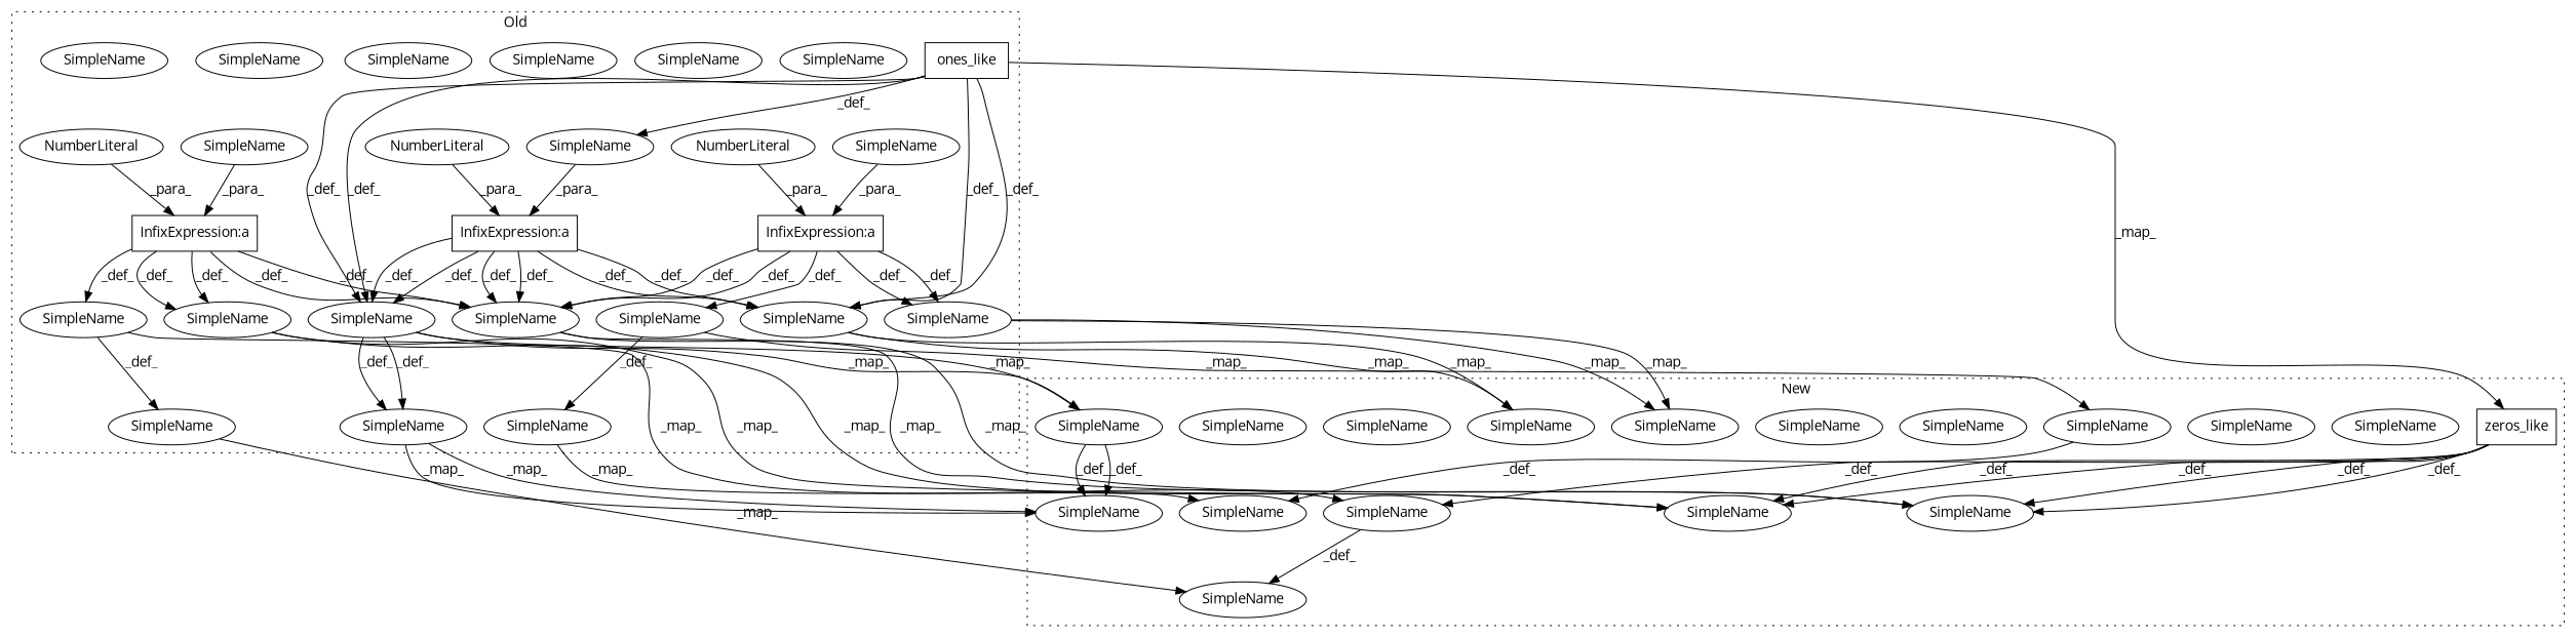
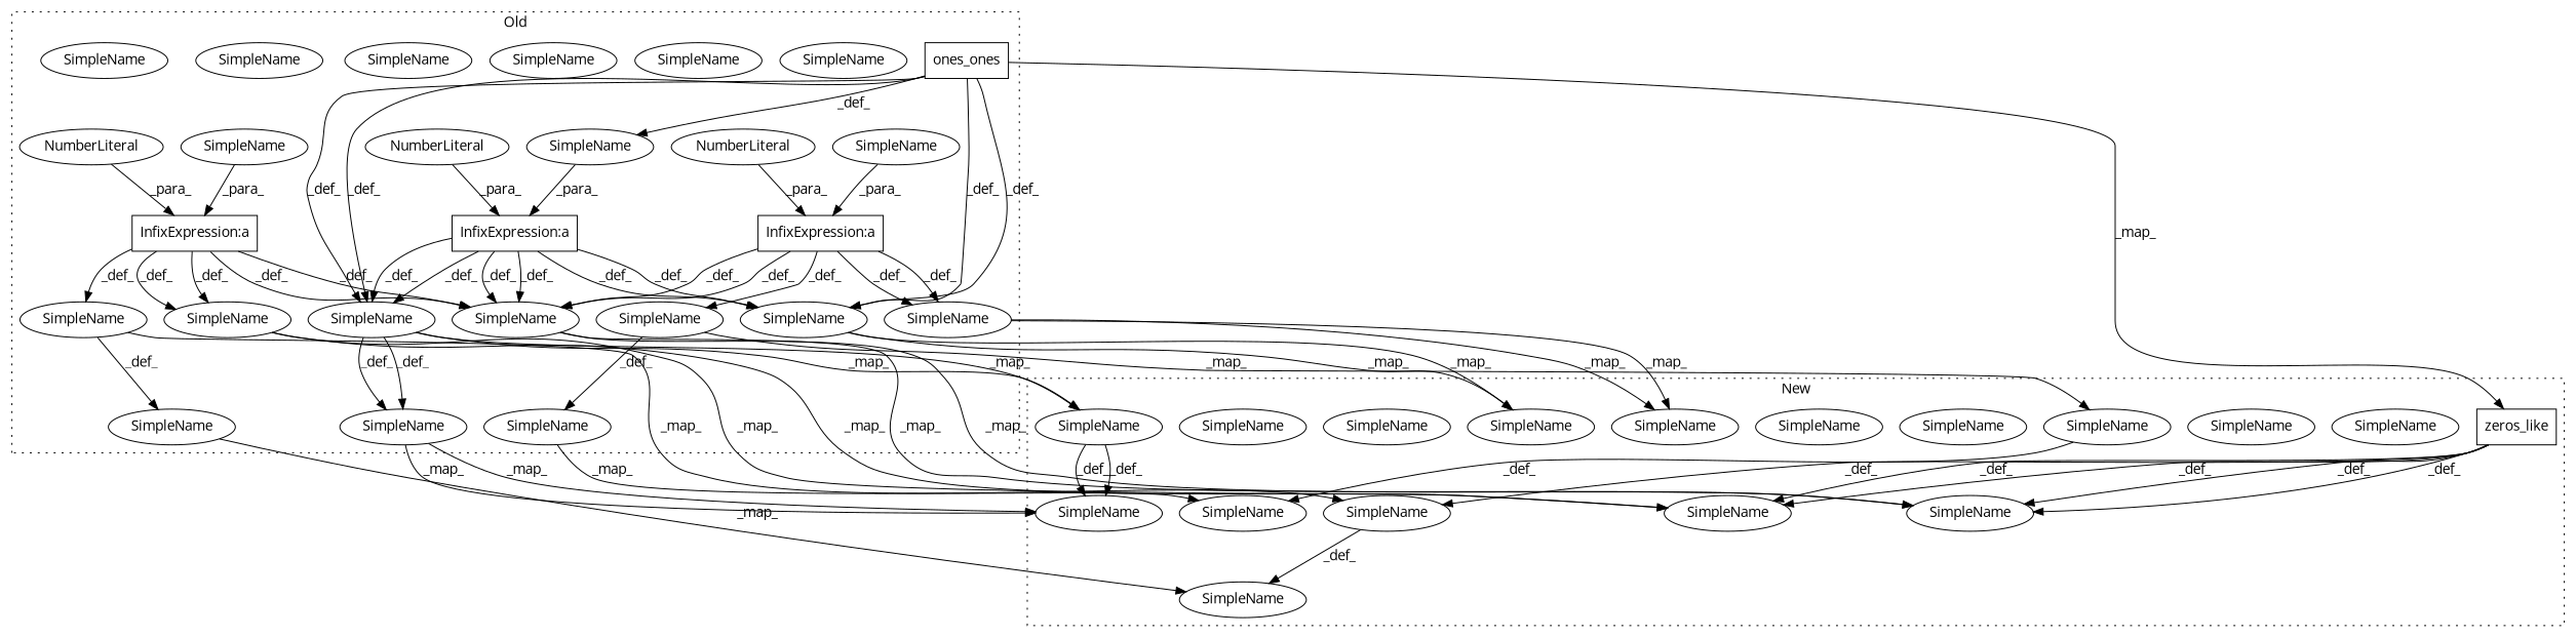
  digraph {
    fontname="Open Sans"
    node [a=42 l=3 shape=ellipse fontname="Open Sans"]
    edge [fontname="Open Sans"]
-   n1 [a=32 l="10,1" label=ones_like s="6245,6259" shape=box]
+   n1 [a=32 l="10,1" label=ones_ones s="6245,6259" shape=box]
    n2 [l=7 label=SimpleName s=11011]
    n3 [l=7 label=SimpleName s=11011]
    n4 [label=SimpleName l=""]
    n5 [a=27 label="InfixExpression:a" s=6260 shape=box]
    n6 [a=34 label=NumberLiteral s=6263]
    n7 [label=SimpleName s=10892]
    n8 [label=SimpleName s=10892]
    n9 [label=SimpleName s=10606]
    n10 [label=SimpleName s=10624]
    n11 [a=27 label="InfixExpression:a" s=5873 shape=box]
    n12 [a=34 label=NumberLiteral s=5876]
    n13 [a=27 label="InfixExpression:a" s=5481 shape=box]
    n14 [a=34 label=NumberLiteral s=5484]
    n15 [label=SimpleName s=10910]
    n16 [label=SimpleName s=10910]
    n17 [l=8 label=SimpleName s=10144]
    n18 [l=8 label=SimpleName s=10144]
    n19 [label=SimpleName s=10315]
    n20 [label=SimpleName s=10333]
    n21 [l=8 label=SimpleName s=10438]
    n22 [l=8 label=SimpleName s=10438]
    n23 [l=8 label=SimpleName s=10723]
    n24 [l=8 label=SimpleName s=10723]
    n25 [label=SimpleName l=""]
    n26 [label=SimpleName l=""]
    n27 [a=32 l="11,1" label=zeros_like s="5850,5865" shape=box]
    n28 [l=7 label=SimpleName s=10983]
    n29 [l=7 label=SimpleName s=10983]
    n30 [label=SimpleName s=10864]
    n31 [label=SimpleName s=10864]
    n32 [label=SimpleName s=10578]
    n33 [label=SimpleName s=10596]
    n34 [label=SimpleName s=10882]
    n35 [label=SimpleName s=10882]
    n36 [l=8 label=SimpleName s=10116]
    n37 [l=8 label=SimpleName s=10116]
    n38 [label=SimpleName s=10287]
    n39 [label=SimpleName s=10305]
    n40 [l=8 label=SimpleName s=10410]
    n41 [l=8 label=SimpleName s=10410]
    n42 [l=8 label=SimpleName s=10695]
    n43 [l=8 label=SimpleName s=10695]
    subgraph cluster_1 {
      label=Old
      style=dotted
      n1
      n2
      n3
      n4
      n5
      n6
      n7
      n8
      n9
      n10
      n11
      n12
      n13
      n14
      n15
      n16
      n17
      n18
      n19
      n20
      n21
      n22
      n23
      n24
      n25
      n26
    }
    subgraph cluster_2 {
      label=New
      style=dotted
      n27
      n28
      n29
      n30
      n31
      n32
      n33
      n34
      n35
      n36
      n37
      n38
      n39
      n40
      n41
      n42
      n43
    }
    n1 -> n4 [label=_def_]
    n1 -> n8 [label=_def_]
    n1 -> n8 [label=_def_]
    n1 -> n24 [label=_def_]
    n1 -> n24 [label=_def_]
    n1 -> n27 [label=_map_]
    n3 -> n29 [label=_map_]
    n3 -> n29 [label=_map_]
    n4 -> n5 [label=_para_]
    n5 -> n3 [label=_def_]
    n5 -> n3 [label=_def_]
    n5 -> n8 [label=_def_]
    n5 -> n8 [label=_def_]
    n5 -> n24 [label=_def_]
    n5 -> n24 [label=_def_]
    n6 -> n5 [label=_para_]
    n8 -> n16 [label=_def_]
    n8 -> n16 [label=_def_]
    n8 -> n31 [label=_map_]
    n8 -> n31 [label=_map_]
    n9 -> n10 [label=_def_]
    n9 -> n32 [label=_map_]
    n10 -> n33 [label=_map_]
    n11 -> n3 [label=_def_]
    n11 -> n3 [label=_def_]
    n11 -> n9 [label=_def_]
    n11 -> n22 [label=_def_]
    n11 -> n22 [label=_def_]
    n12 -> n11 [label=_para_]
    n13 -> n3 [label=_def_]
    n13 -> n3 [label=_def_]
    n13 -> n18 [label=_def_]
    n13 -> n18 [label=_def_]
    n13 -> n19 [label=_def_]
    n14 -> n13 [label=_para_]
    n16 -> n35 [label=_map_]
    n16 -> n35 [label=_map_]
    n18 -> n37 [label=_map_]
    n18 -> n37 [label=_map_]
    n19 -> n20 [label=_def_]
    n19 -> n38 [label=_map_]
    n20 -> n39 [label=_map_]
    n22 -> n41 [label=_map_]
    n22 -> n41 [label=_map_]
    n24 -> n43 [label=_map_]
    n24 -> n43 [label=_map_]
    n25 -> n11 [label=_para_]
    n26 -> n13 [label=_para_]
    n27 -> n29 [label=_def_]
    n27 -> n29 [label=_def_]
    n27 -> n32 [label=_def_]
    n27 -> n41 [label=_def_]
    n27 -> n41 [label=_def_]
    n31 -> n35 [label=_def_]
    n31 -> n35 [label=_def_]
    n32 -> n33 [label=_def_]
    n38 -> n39 [label=_def_]
  }
